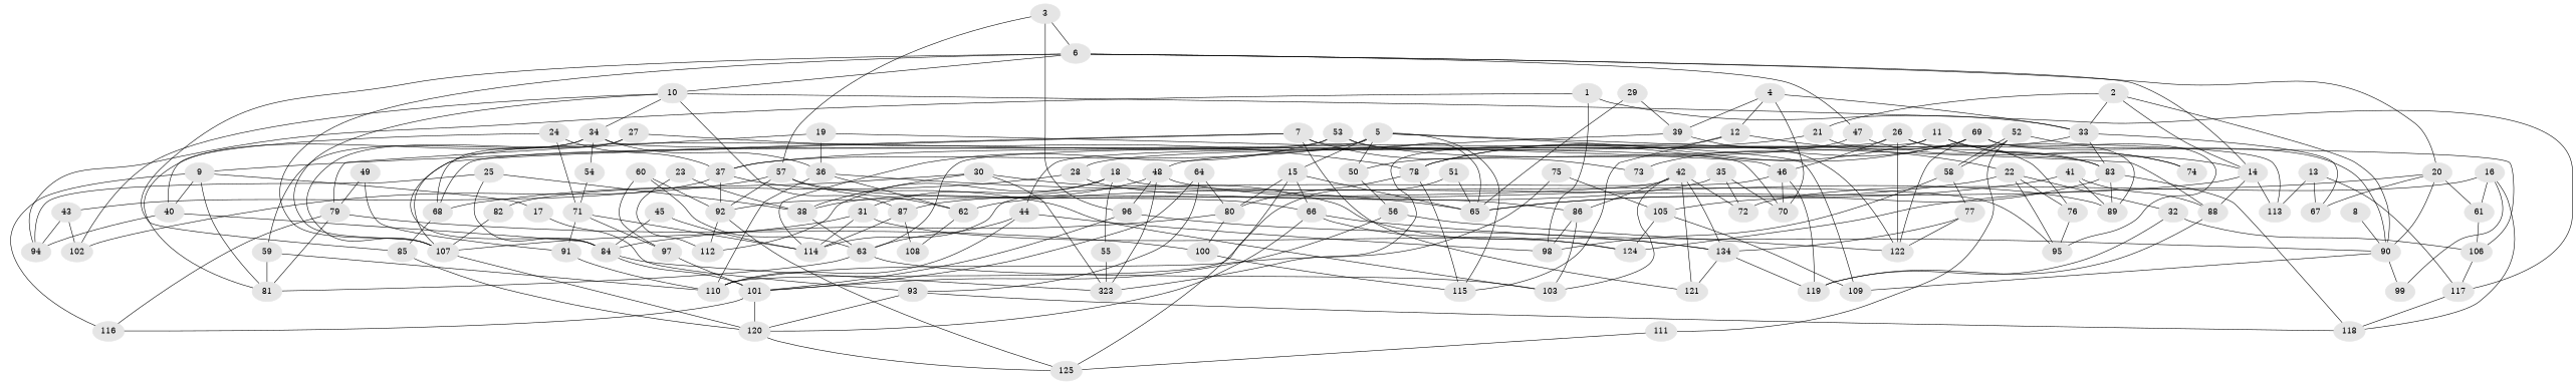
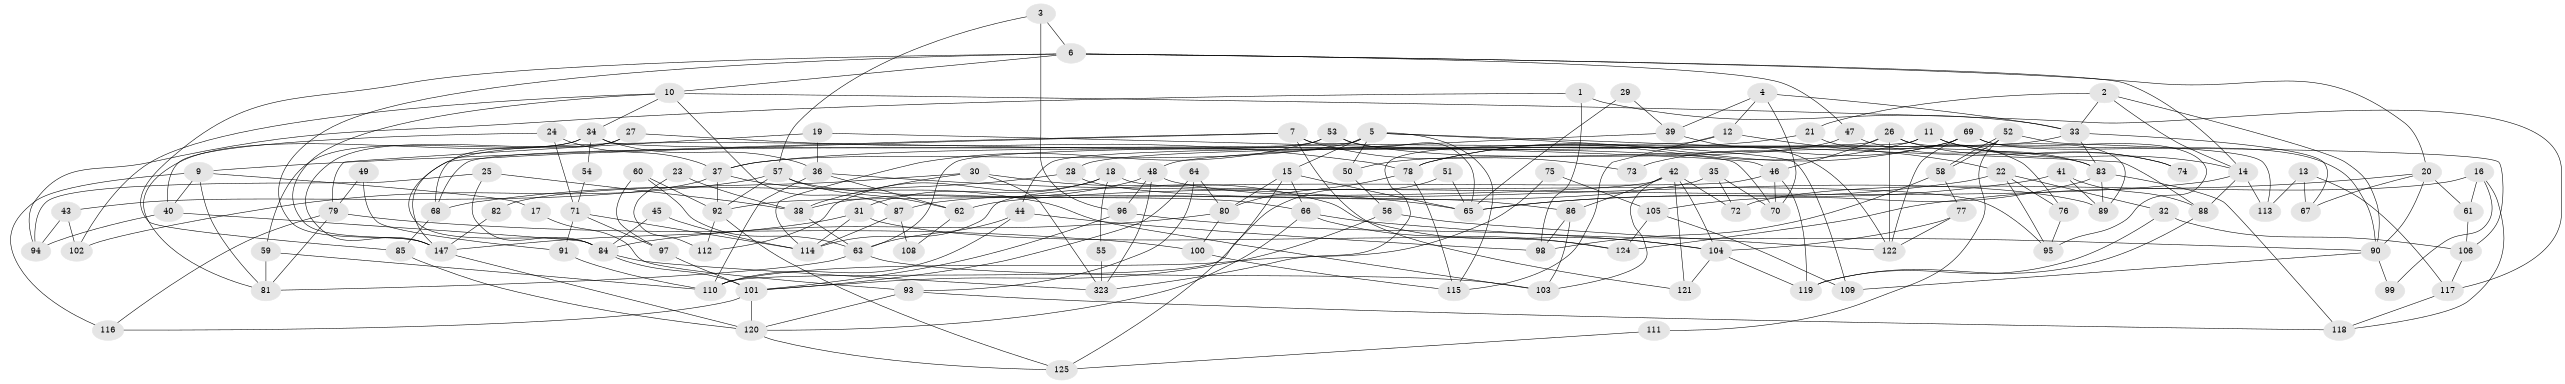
  graph {
    node [color=gray90 style=filled]
    1
    33
    94
    98
    28
    67
    83
    38
    63
    2
    14
    21
    90
    88
    113
    62
    37
    76
    109
    99
    3
    6
    57
    96
    10
    20
    47
    85
-   107
+   107 [label=147]
    102
    66
    92
-   104 [label=134]
+   104
    101
    4
    12
    39
    70
    115
    22
    n41 [label=323]
    122
    48
    5
    15
    50
    68
    65
    80
    125
    43
    103
    56
    119
    34
    87
    117
    61
    124
    120
    7
    9
    73
    84
    106
    121
    17
    40
    81
    116
-   8
    86
    93
    36
    54
    59
    114
    108
    118
    11
    44
    74
    78
    110
    95
    32
    13
    100
    16
    72
    18
    31
    55
    112
    19
    46
    79
    23
    24
    71
    91
    97
    25
    26
    89
    27
    29
    30
    82
    105
    35
    41
    42
    45
    49
    51
    52
    58
    111
    77
    53
    60
    64
    69
    75
    1 -- 33
    1 -- 94
    1 -- 98
    33 -- 28
    33 -- 67
    33 -- 83
    28 -- 68
    28 -- 86
    83 -- 118
    83 -- 89
    83 -- 105
    38 -- 63
    63 -- 103
    63 -- 81
    2 -- 33
    2 -- 14
    2 -- 21
    2 -- 90
    14 -- 88
    14 -- 113
    14 -- 62
    21 -- 37
    21 -- 76
    90 -- 109
    90 -- 99
    88 -- 119
    62 -- 108
    37 -- 92
    37 -- 43
    37 -- 103
    76 -- 95
    3 -- 6
    3 -- 57
    3 -- 96
    6 -- 14
    6 -- 10
    6 -- 20
    6 -- 47
    6 -- 85
    6 -- 107
    57 -- 62
    57 -- 102
    57 -- 66
    57 -- 92
    96 -- 104
    96 -- 101
    10 -- 107
    10 -- 102
    10 -- 34
    10 -- 87
    10 -- 117
    20 -- 67
    20 -- 90
    20 -- 61
    20 -- 124
    47 -- 83
    47 -- 50
    85 -- 120
    107 -- 120
    66 -- 90
    66 -- 124
    66 -- 120
    92 -- 125
    92 -- 112
    104 -- 119
    104 -- 121
    101 -- 120
    101 -- 116
    4 -- 33
    4 -- 12
    4 -- 39
    4 -- 70
    12 -- 115
    12 -- 22
    12 -- n41
    39 -- 122
    39 -- 48
    22 -- 76
    22 -- 65
    22 -- 95
    22 -- 32
    48 -- 38
    48 -- 96
    48 -- n41
    48 -- 89
    5 -- 88
    5 -- 37
    5 -- 109
    5 -- 115
    5 -- 15
    5 -- 50
    5 -- 68
    15 -- 66
    15 -- 65
    15 -- 80
    15 -- 125
    50 -- 56
    68 -- 85
    80 -- 84
    80 -- 100
    43 -- 94
    43 -- 102
    56 -- 101
    56 -- 122
    34 -- 70
    34 -- 81
    34 -- 36
    34 -- 54
    34 -- 59
    87 -- 114
    87 -- 108
    117 -- 118
    61 -- 106
    120 -- 125
    7 -- 9
    7 -- 73
    7 -- 84
    7 -- 106
    7 -- 121
    9 -- 17
    9 -- 40
    9 -- 81
    9 -- 116
    84 -- 101
    84 -- n41
    106 -- 117
    17 -- 93
    40 -- 94
    40 -- 84
-   8 -- 90
    86 -- 98
    86 -- 103
    93 -- 120
    93 -- 118
    36 -- 62
    36 -- 65
    36 -- 110
    54 -- 71
    59 -- 81
    59 -- 110
    11 -- 14
    11 -- 44
    11 -- 74
    11 -- 78
    44 -- 98
    44 -- 63
    44 -- 110
    78 -- 115
    78 -- 80
    32 -- 119
    32 -- 106
    13 -- 67
    13 -- 113
    13 -- 117
    100 -- 115
    16 -- 99
    16 -- 61
    16 -- 118
    16 -- 72
    18 -- 95
    18 -- 31
    18 -- 55
    18 -- 112
    31 -- 107
    31 -- 124
    31 -- 114
    55 -- n41
    19 -- 36
    19 -- 46
    19 -- 79
    46 -- 70
    46 -- 119
    46 -- 114
    79 -- 81
    79 -- 116
    79 -- 100
    23 -- 38
    23 -- 112
    24 -- 37
    24 -- 40
    24 -- 71
    71 -- 114
    71 -- 91
    71 -- 97
    91 -- 110
    97 -- 101
    25 -- 94
    25 -- 38
    25 -- 84
    26 -- 63
    26 -- 122
    26 -- 74
    26 -- 46
    26 -- 89
    27 -- 107
    27 -- 68
    27 -- 78
    29 -- 39
    29 -- 65
    30 -- 38
    30 -- 104
    30 -- n41
    30 -- 82
    82 -- 107
    105 -- 109
    105 -- 124
    35 -- 70
    35 -- 87
    35 -- 72
    41 -- 88
    41 -- 65
    41 -- 89
    42 -- 92
    42 -- 104
    42 -- 103
    42 -- 121
    42 -- 86
    42 -- 72
    45 -- 84
    45 -- 114
    49 -- 79
    49 -- 91
    51 -- 65
    51 -- 110
    52 -- 113
    52 -- 58
    52 -- 58
    52 -- 111
    58 -- 98
    58 -- 77
    111 -- 125
    77 -- 104
    77 -- 122
    53 -- 83
    53 -- 107
    53 -- 65
    53 -- 114
    60 -- 63
    60 -- 92
    60 -- 97
    64 -- 101
    64 -- 80
    64 -- 93
    69 -- 90
    69 -- 122
    69 -- 73
    69 -- 78
    69 -- 95
    75 -- 110
    75 -- 105
  }
